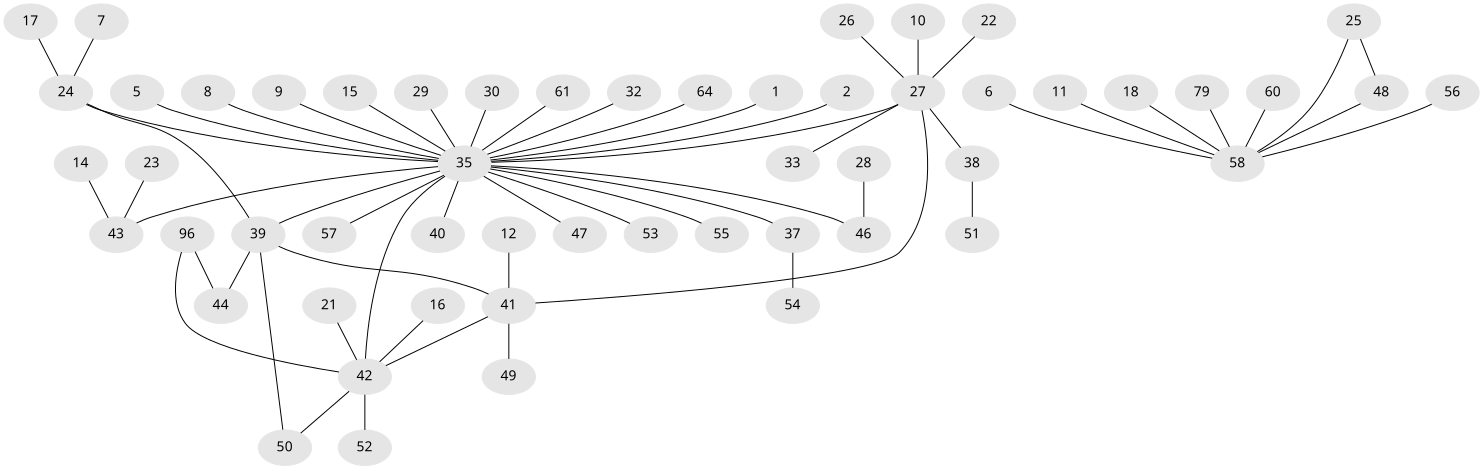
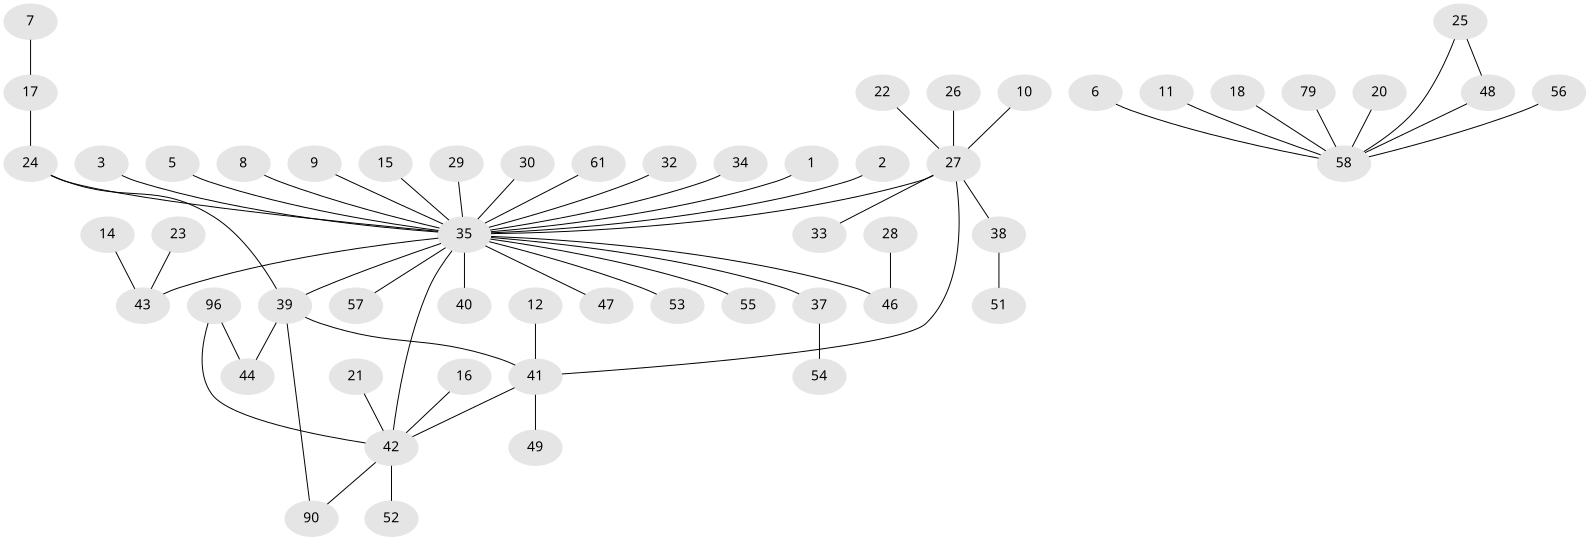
  graph {
    fontname="Noto Sans"
    node [color=gray90 fontname="Noto Sans" style=filled]
    edge [fontname="Noto Sans" weight=1.0]
    1
    35
    43
    42
    39
    37
    40
    46
    47
    53
    55
    57
    2
+   3
    5
    6
    58
    7
    24
    8
    9
    10
    27
    41
    33
    38
    11
    12
    49
    14
    15
    16
-   50
+   50 [label=90]
    52
    17
    18
    n37 [label=79]
-   20 [label=60]
+   20
    21
    22
    23
    44
    25
    48
    26
    51
    28
    29
    30
    n50 [label=61]
    32
-   34 [label=64]
+   34
    54
    n54 [label=96]
    56
    1 -- 35
    35 -- 43
    35 -- 42
    35 -- 39 [weight=2.0]
    35 -- 37
    35 -- 40
    35 -- 46
    35 -- 47
    35 -- 53
    35 -- 55
    35 -- 57
    42 -- 50
    42 -- 52
    39 -- 41
    39 -- 50
    39 -- 44
    37 -- 54
    2 -- 35
+   3 -- 35
    5 -- 35
    6 -- 58
-   7 -- 24
+   7 -- 17
    24 -- 35
    24 -- 39
    8 -- 35
    9 -- 35
    10 -- 27
    27 -- 35
    27 -- 41
    27 -- 33
    27 -- 38
    41 -- 42
    41 -- 49
    38 -- 51
    11 -- 58
    12 -- 41
    14 -- 43
    15 -- 35
    16 -- 42
    17 -- 24
    18 -- 58
    n37 -- 58
    20 -- 58
    21 -- 42
    22 -- 27
    23 -- 43
    25 -- 58
    25 -- 48
    48 -- 58
    26 -- 27
    28 -- 46
    29 -- 35
    30 -- 35
    n50 -- 35
    32 -- 35
    34 -- 35
    n54 -- 42
    n54 -- 44
    56 -- 58
  }
